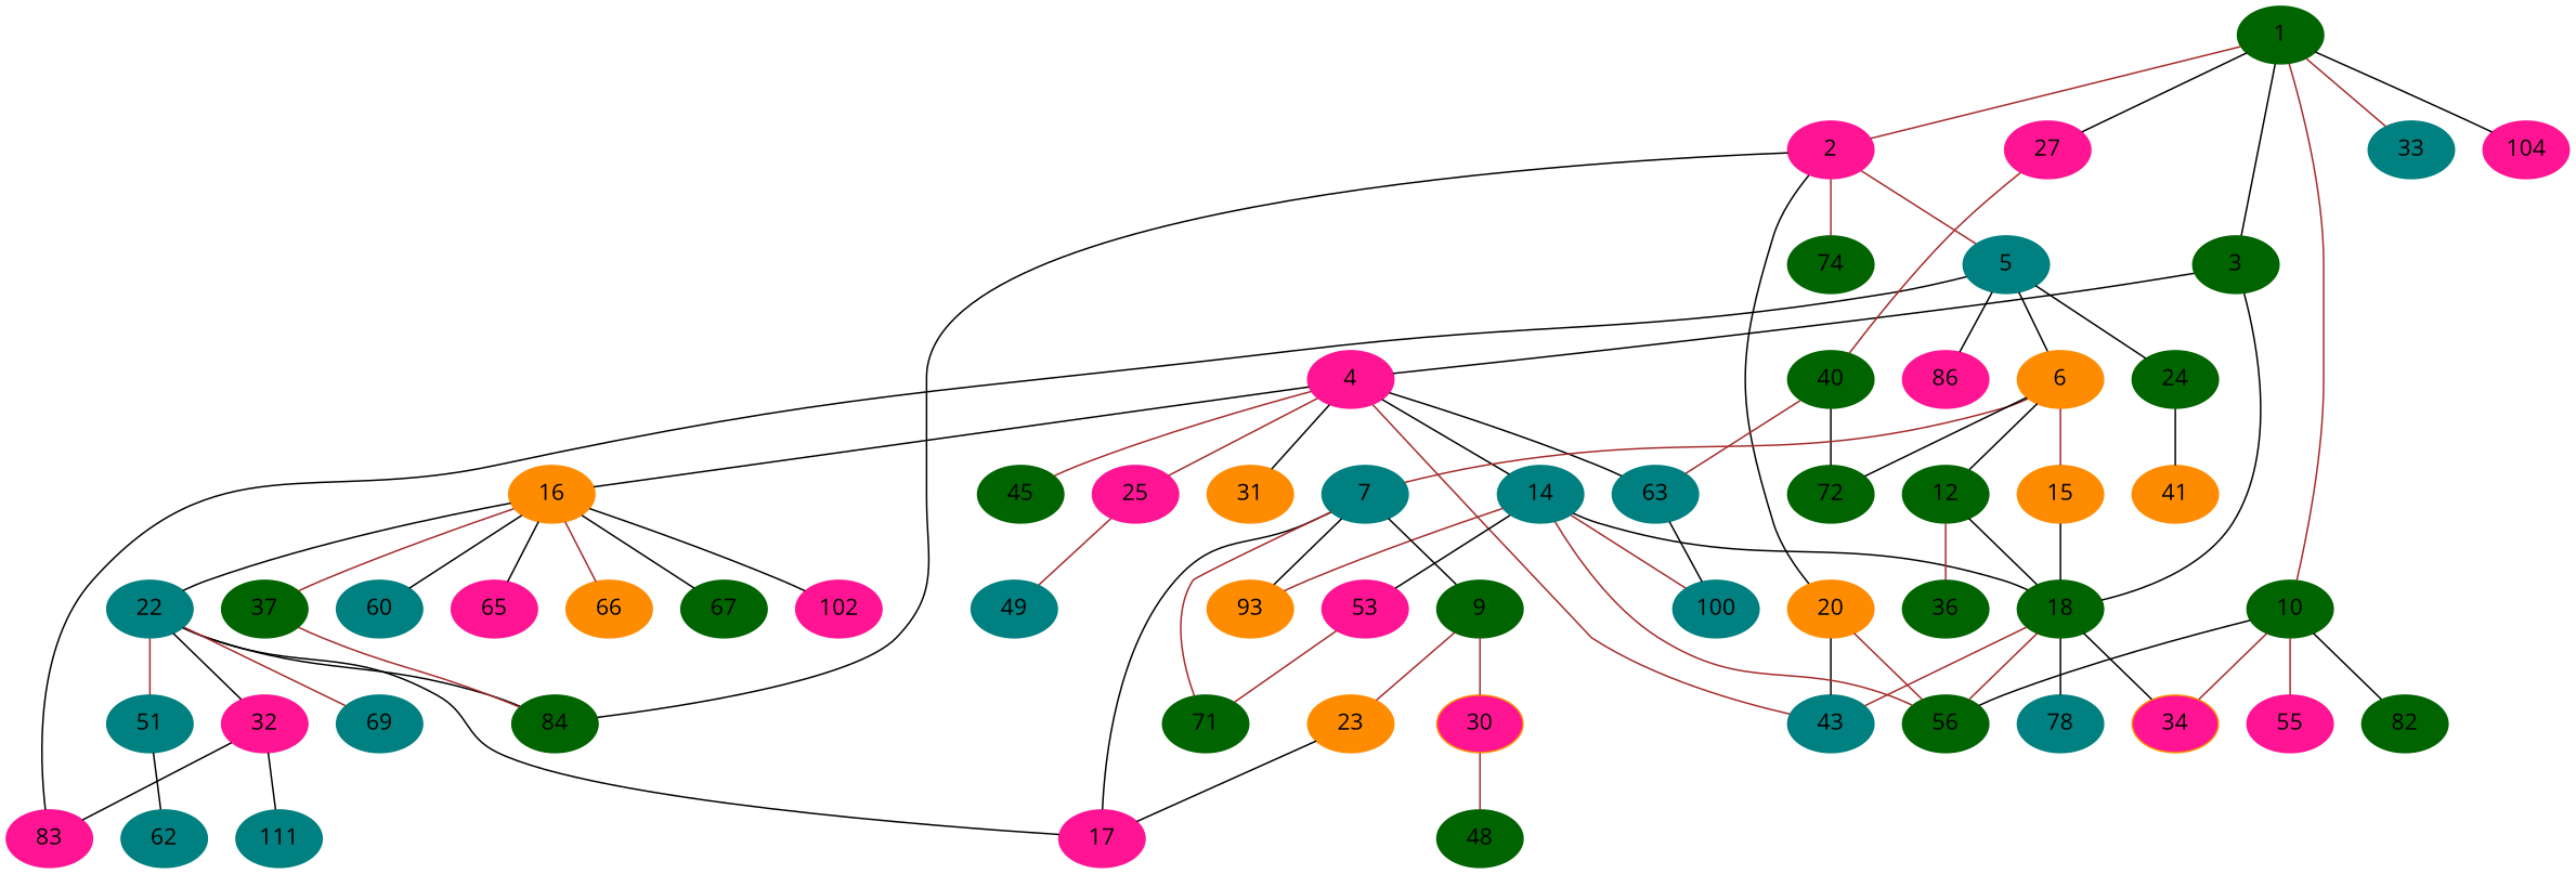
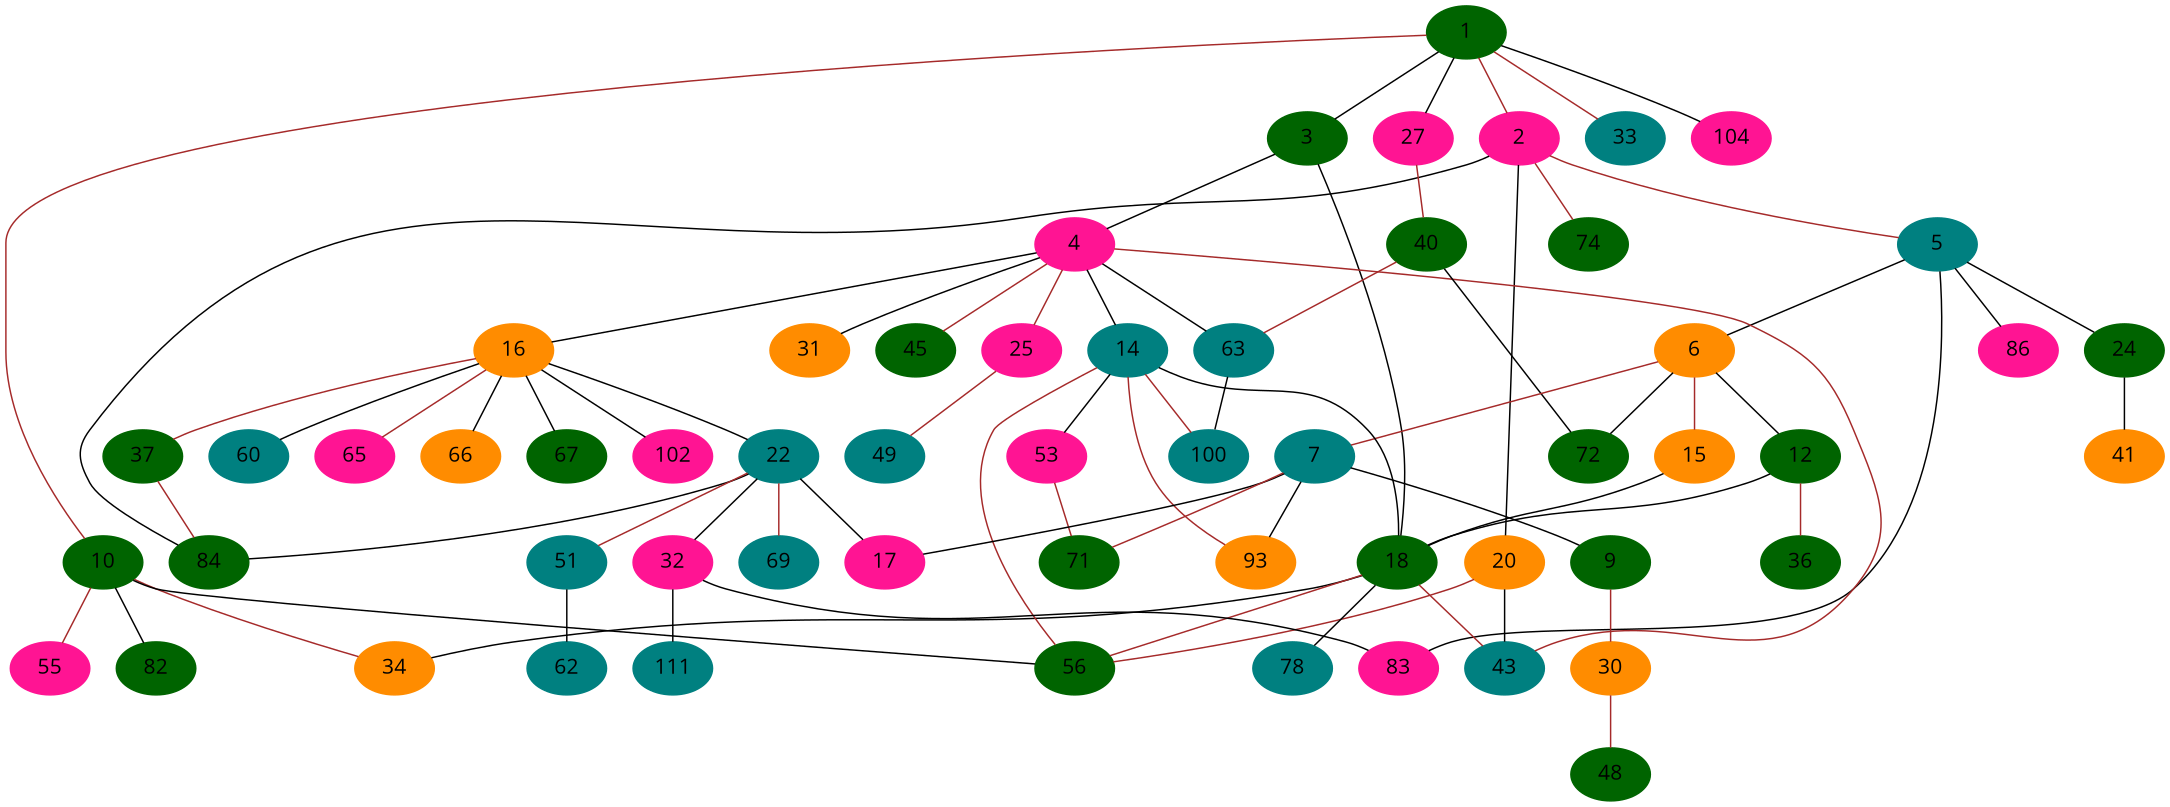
  graph {
    fontname="Open Sans"
    node [color=darkgreen fontname="Open Sans" style=filled]
    edge [color=black fontname="Open Sans"]
    2 [color=deeppink super="+42+11"]
    5 [color=teal]
    n3 [color=darkorange label=20 super="+59+105"]
    74
    84 [super="+109"]
    1
    3
    10 [super="+17"]
    27 [color=deeppink super="+39"]
    33 [color=teal]
    104 [color=deeppink]
    4 [color=deeppink super="+29+8"]
    18 [super="+77+20+81"]
-   34 [color=darkorange fillcolor=deeppink]
+   34 [color=darkorange]
    55 [color=deeppink super="+68+92"]
    56 [super="+95"]
    82
    40 [super="+58+79"]
    6 [color=darkorange]
    24 [super="+44"]
    83 [color=deeppink super="+98"]
    86 [color=deeppink]
    43 [color=teal]
    14 [color=teal super="+38+19"]
    16 [color=darkorange super="+35"]
    25 [color=deeppink]
    31 [color=darkorange super="+54"]
    45 [super="+94"]
    63 [color=teal super="+85+91"]
    78 [color=teal]
    93 [color=darkorange super="+115"]
    53 [color=deeppink super="+80"]
    100 [color=teal super="+103"]
    22 [color=teal super="+47+114"]
    37
    60 [color=teal super="+101"]
    65 [color=deeppink]
    66 [color=darkorange]
    67
    102 [color=deeppink]
    49 [color=teal super="+50"]
    7 [color=teal super="+13+116"]
    12 [super="+89"]
    15 [color=darkorange super="+76"]
    72
    41 [color=darkorange]
    9 [super="+88+96+73"]
    n48 [color=deeppink label=17]
    71
    36
-   23 [color=darkorange super="+46"]
-   30 [color=darkorange fillcolor=deeppink]
+   30 [color=darkorange]
    48 [super="+64"]
    32 [color=deeppink]
    51 [color=teal]
    69 [color=teal]
    111 [color=teal]
    62 [color=teal super="+70"]
    2 -- 5 [color=brown]
    2 -- n3
    2 -- 74 [color=brown]
    2 -- 84
    5 -- 6
    5 -- 24
    5 -- 83
    5 -- 86
    n3 -- 56 [color=brown]
    n3 -- 43
    1 -- 2 [color=brown]
    1 -- 3
    1 -- 10 [color=brown]
    1 -- 27
    1 -- 33 [color=brown]
    1 -- 104
    3 -- 4
    3 -- 18
    10 -- 34 [color=brown]
    10 -- 55 [color=brown]
    10 -- 56
    10 -- 82
    27 -- 40 [color=brown]
    4 -- 43 [color=brown]
    4 -- 14
    4 -- 16
    4 -- 25 [color=brown]
    4 -- 31
    4 -- 45 [color=brown]
    4 -- 63
    18 -- 34
    18 -- 56 [color=brown]
    18 -- 43 [color=brown]
    18 -- 78
    40 -- 63 [color=brown]
    40 -- 72
    6 -- 7 [color=brown]
    6 -- 12
    6 -- 15 [color=brown]
    6 -- 72
    24 -- 41
    14 -- 18
    14 -- 56 [color=brown]
    14 -- 93 [color=brown]
    14 -- 53
    14 -- 100 [color=brown]
    16 -- 22
    16 -- 37 [color=brown]
    16 -- 60
-   16 -- 65
-   16 -- 66 [color=brown]
+   16 -- 65 [color=brown]
+   16 -- 66
    16 -- 67
    16 -- 102
    25 -- 49 [color=brown]
    63 -- 100
    53 -- 71 [color=brown]
    22 -- 84
    22 -- n48
    22 -- 32
    22 -- 51 [color=brown]
    22 -- 69 [color=brown]
    37 -- 84 [color=brown]
    7 -- 93
    7 -- 9
    7 -- n48
    7 -- 71 [color=brown]
    12 -- 18
    12 -- 36 [color=brown]
    15 -- 18
-   9 -- 23 [color=brown]
    9 -- 30 [color=brown]
-   23 -- n48
    30 -- 48 [color=brown]
    32 -- 83
    32 -- 111
    51 -- 62
  }
